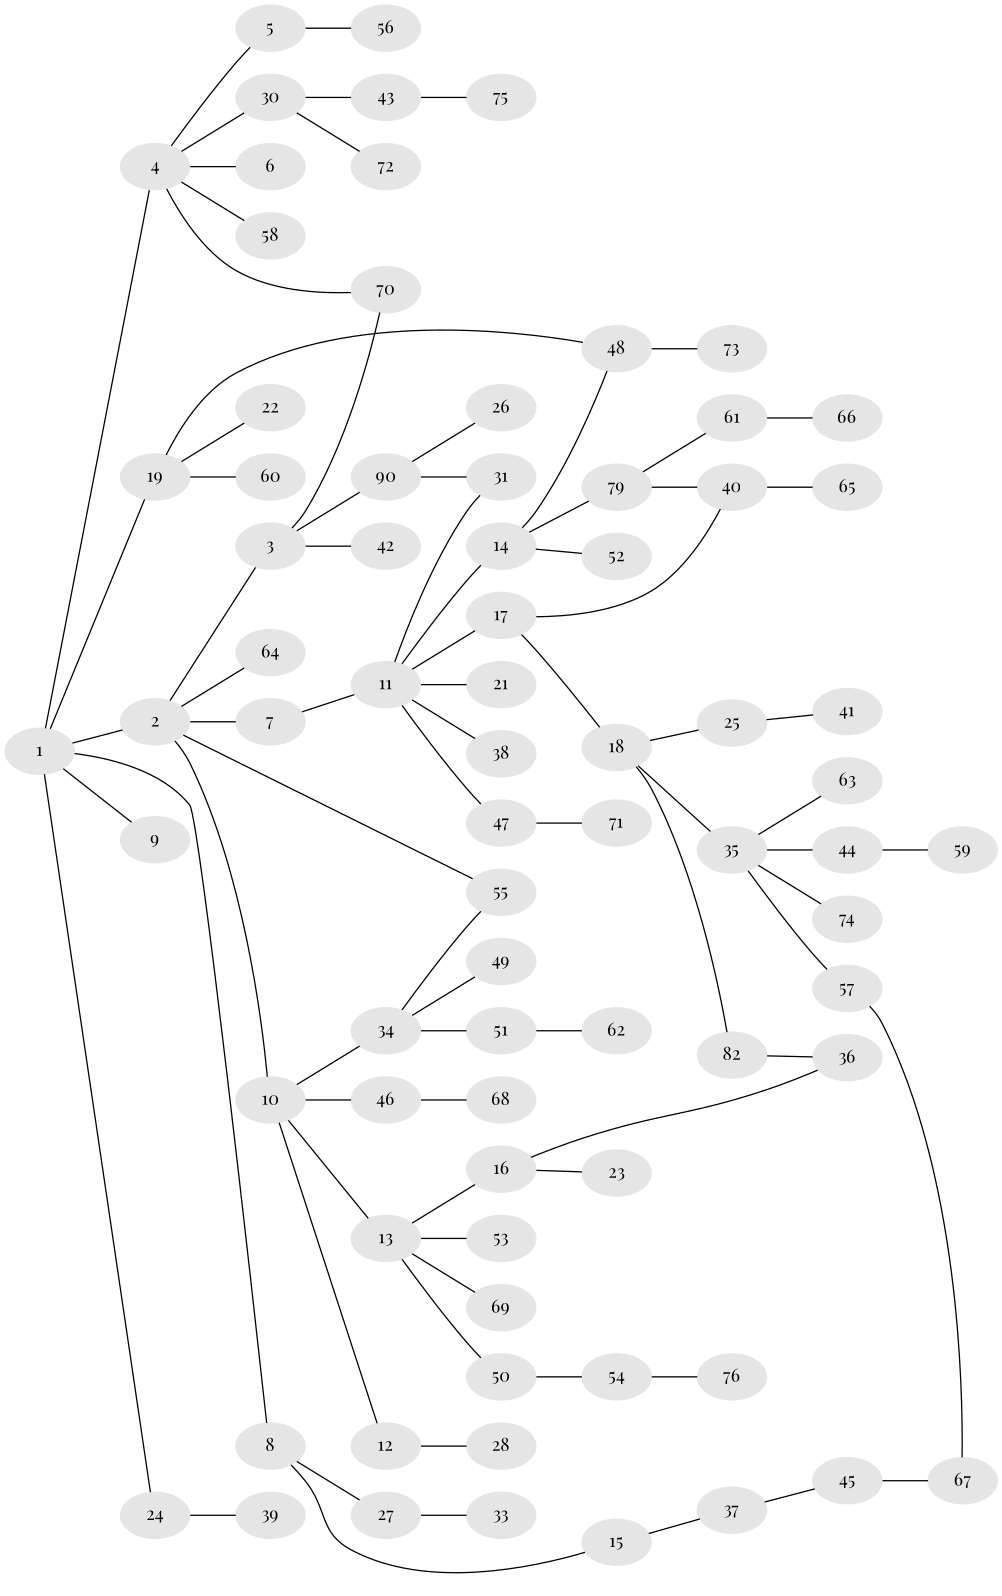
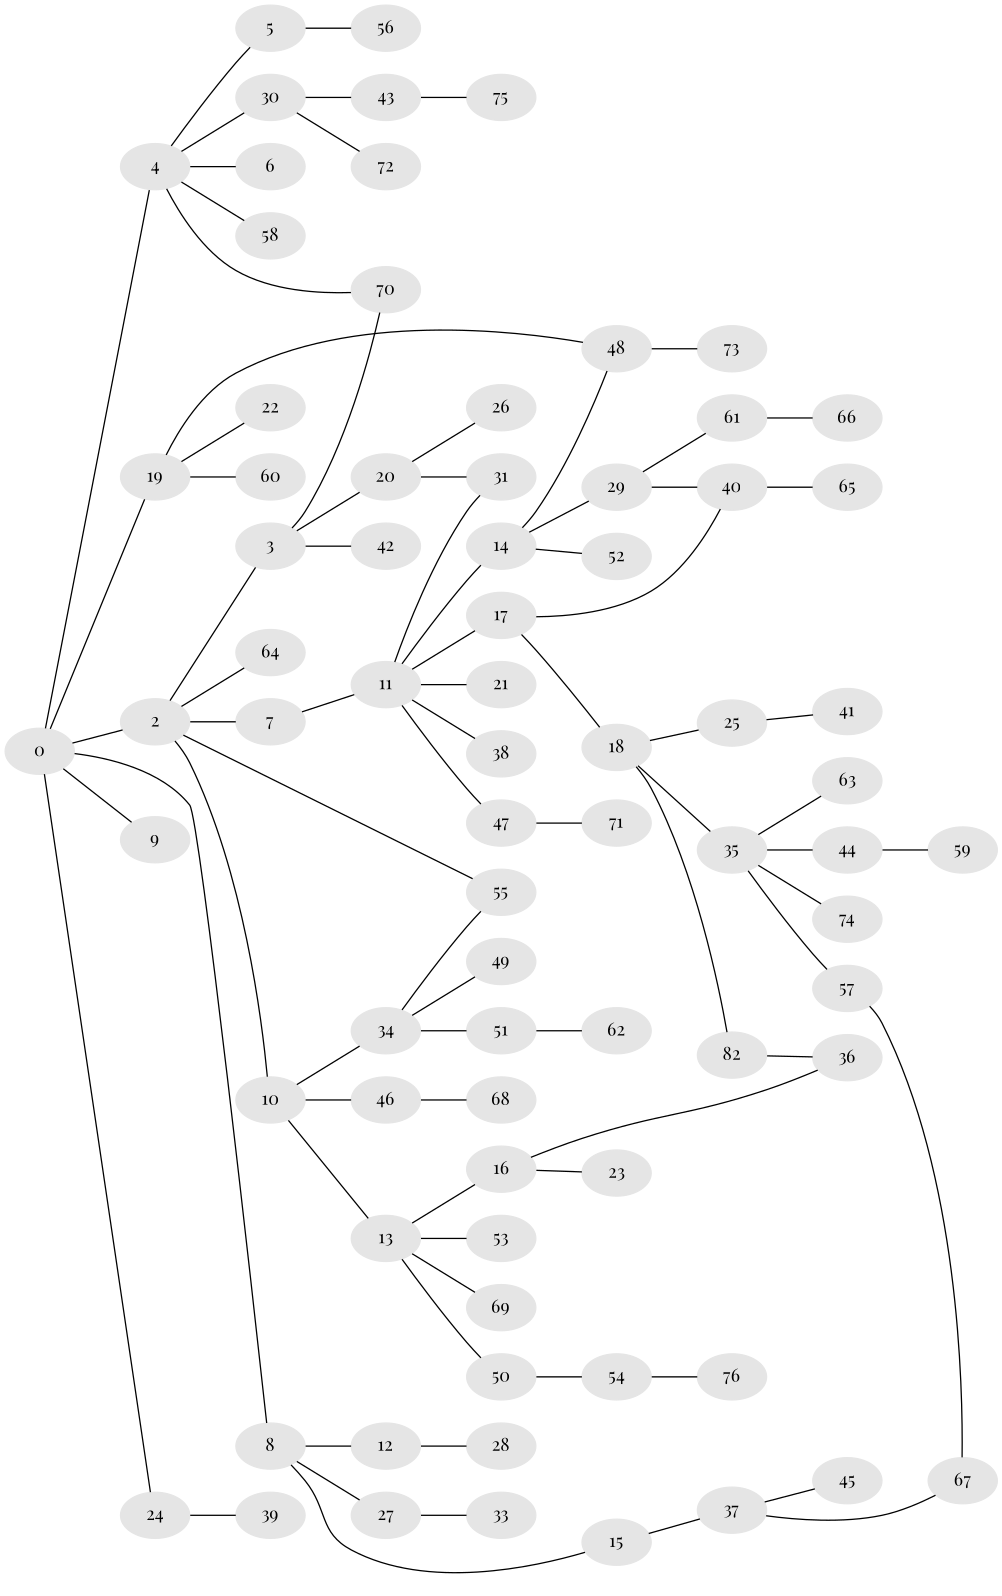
  graph {
    fontname="Playfair Display"
    rankdir=LR
    node [color=gray90 fontname="Playfair Display" style=filled]
    edge [fontname="Playfair Display" weight=1.0]
-   1
+   1 [label=0]
    2
    4
    8
    9
    19
    24
    3
    7
    10
    55
    64
    70
    5
    6
    30
    58
    15
    27
    48
    22
    60
    39
-   20 [label=90]
+   20
    42
    11
    12
    13
    34
    46
    31
    26
    56
    43
    72
    14
    17
    21
    38
    47
    37
    33
    28
    16
    50
    53
    69
    49
    51
    68
-   29 [label=79]
+   29
    52
    18
    40
    71
    23
    36
    54
    61
    73
    45
    25
    n63 [label=82]
    35
    65
    41
    44
    57
    63
    74
    66
    75
    62
    59
    67
    76
    1 -- 2
    1 -- 4
    1 -- 8
    1 -- 9
    1 -- 19
    1 -- 24
    2 -- 3
    2 -- 7 [weight=4.0]
    2 -- 10
    2 -- 55
    2 -- 64
    4 -- 70
    4 -- 5
    4 -- 6 [weight=2.0]
    4 -- 30
    4 -- 58
    8 -- 15
    8 -- 27
    19 -- 48
    19 -- 22
    19 -- 60 [weight=2.0]
    24 -- 39 [weight=2.0]
    3 -- 70
    3 -- 20
    3 -- 42 [weight=3.0]
    7 -- 11
-   10 -- 12
+   8 -- 12
    10 -- 13
    10 -- 34
    10 -- 46
    5 -- 56
    30 -- 43
    30 -- 72
    15 -- 37
    27 -- 33
    48 -- 73
    20 -- 31
    20 -- 26
    11 -- 31
    11 -- 14
    11 -- 17
    11 -- 21
    11 -- 38
    11 -- 47
    12 -- 28 [weight=2.0]
    13 -- 16
    13 -- 50
    13 -- 53
    13 -- 69
    34 -- 55
    34 -- 49
    34 -- 51 [weight=3.0]
    46 -- 68
    43 -- 75
    14 -- 48
    14 -- 29
    14 -- 52
    17 -- 18
    17 -- 40
    47 -- 71
    37 -- 45 [weight=2.0]
    16 -- 23
    16 -- 36
    50 -- 54
    51 -- 62
    29 -- 40 [weight=3.0]
    29 -- 61
    18 -- 25
    18 -- n63
    18 -- 35
    40 -- 65
    54 -- 76
    61 -- 66
-   45 -- 67
+   37 -- 67
    25 -- 41
    n63 -- 36 [weight=2.0]
    35 -- 44
    35 -- 57
    35 -- 63
    35 -- 74
    44 -- 59
    57 -- 67
  }
